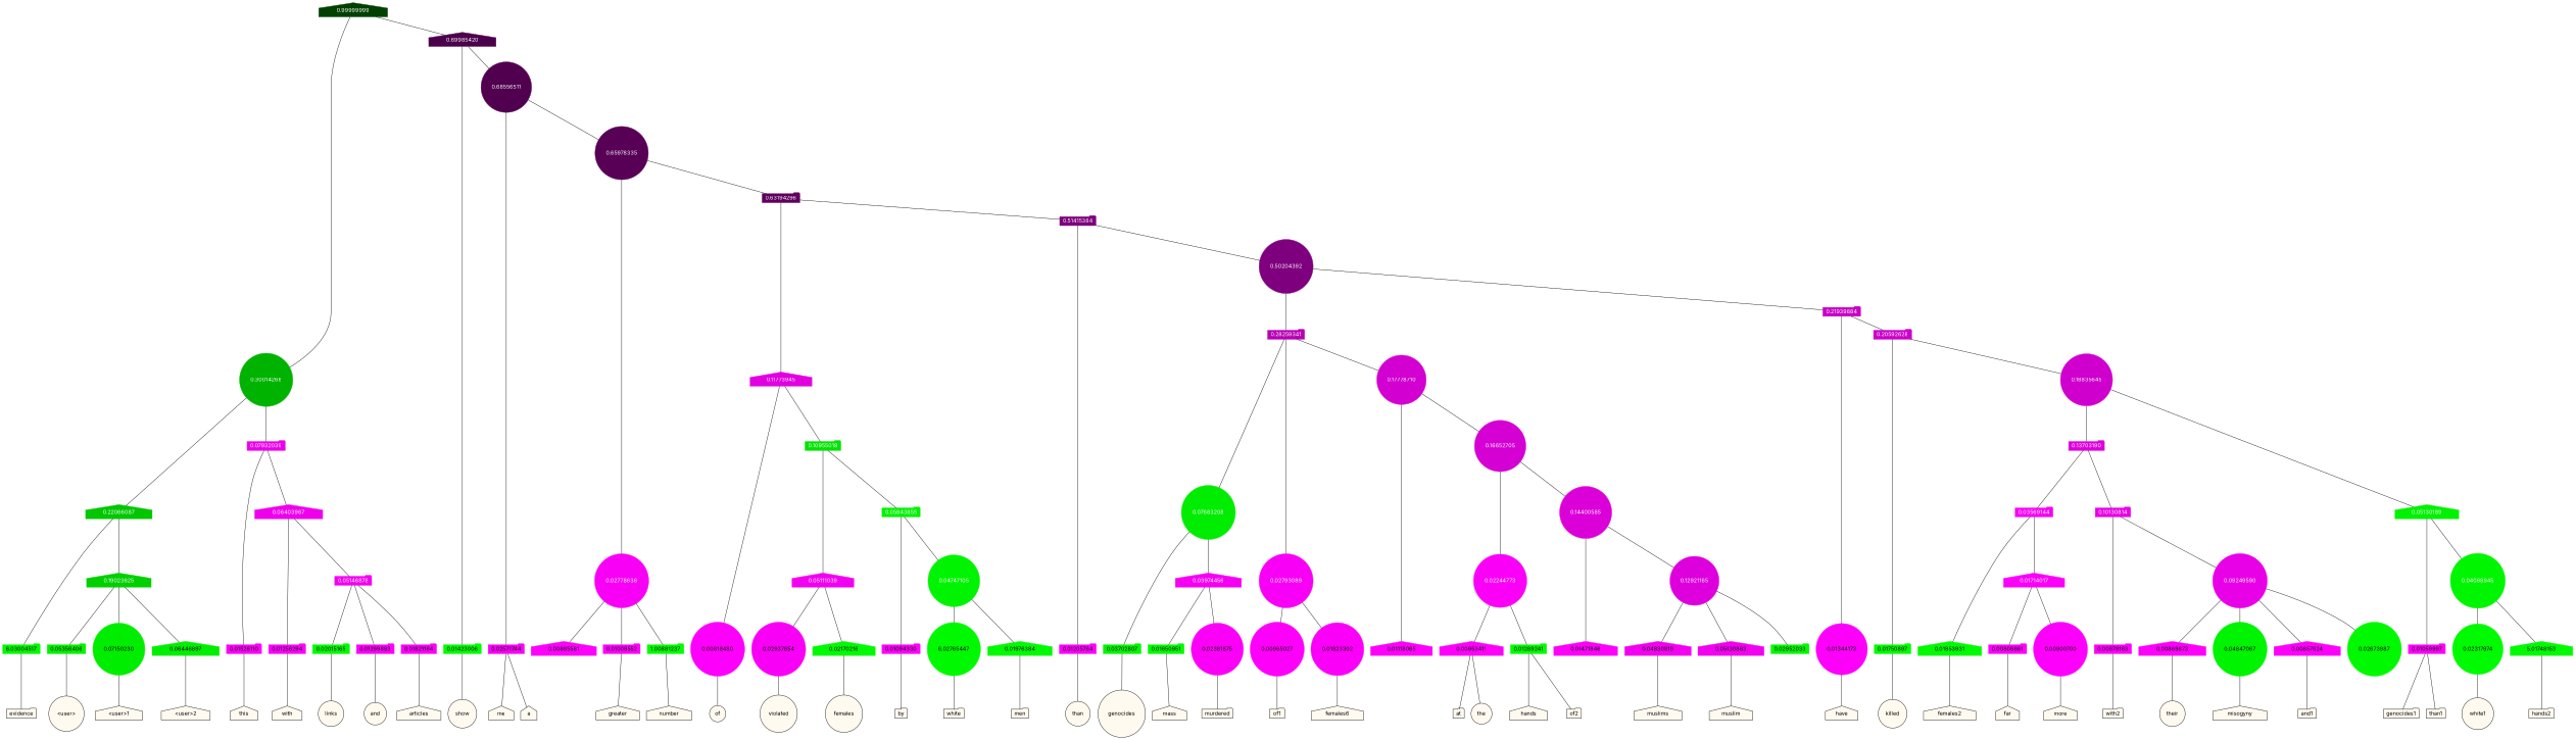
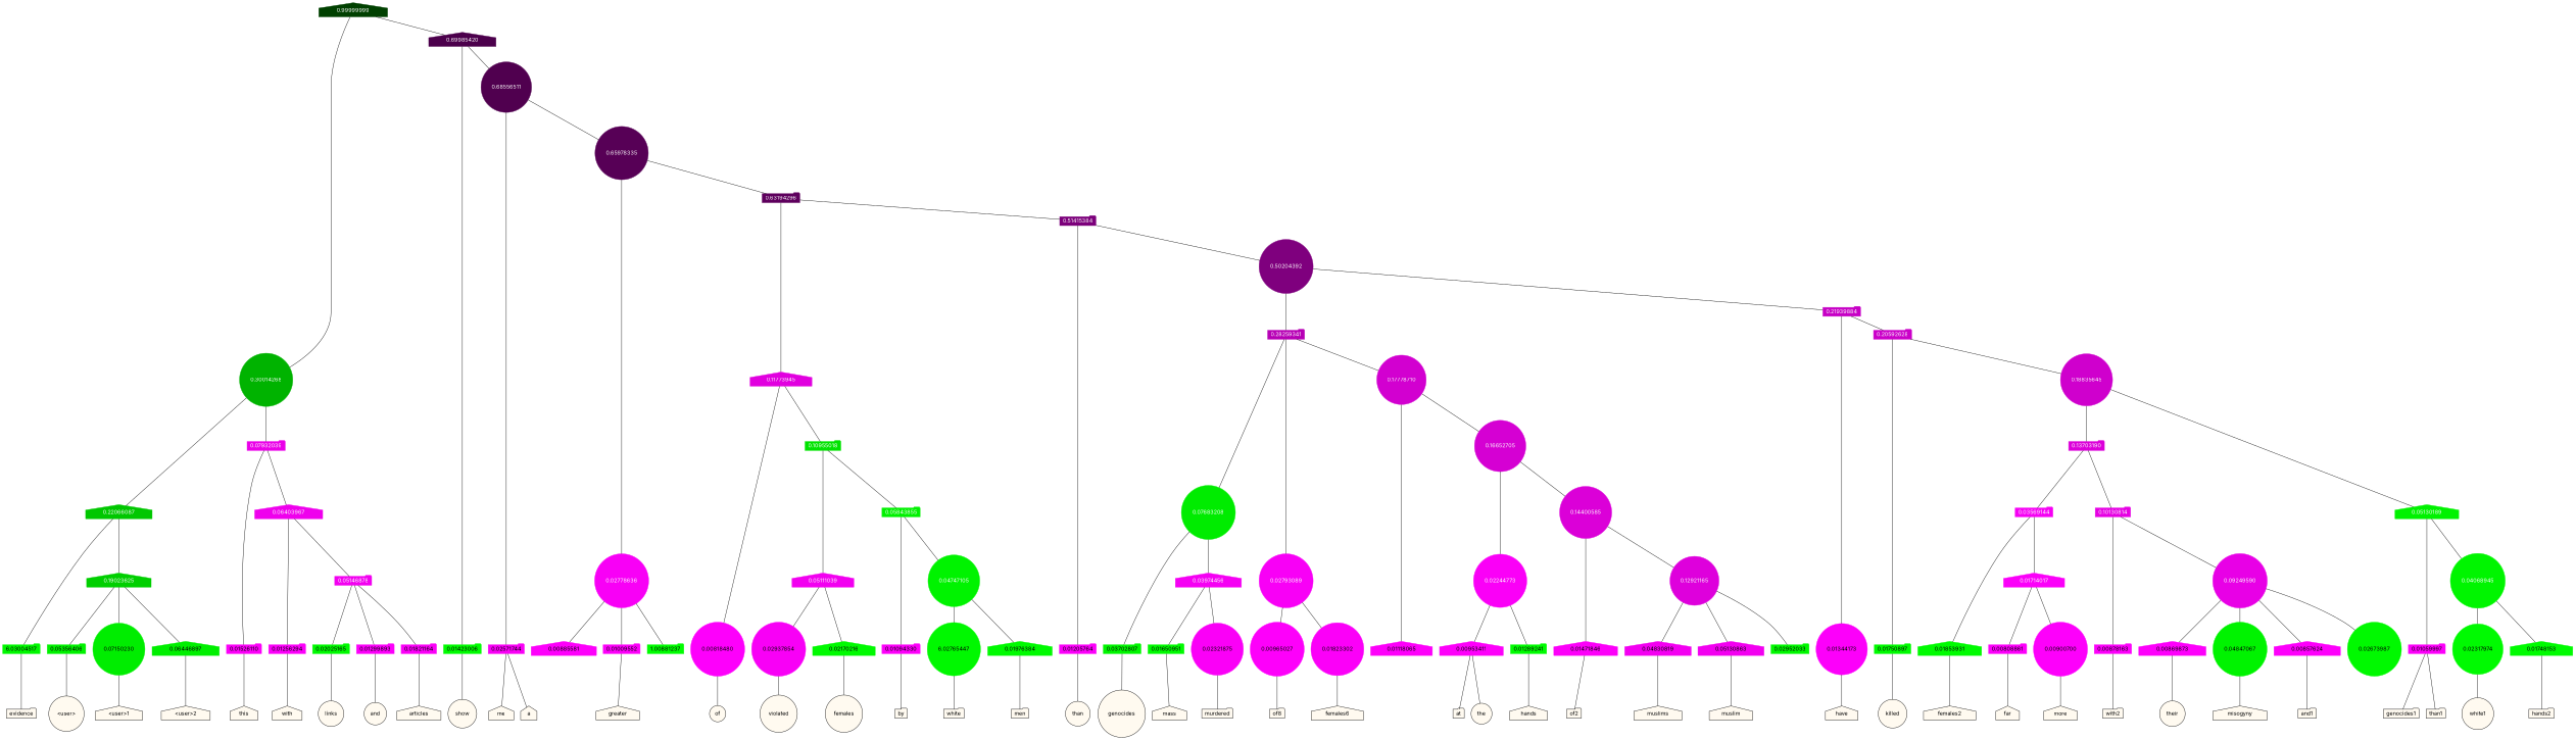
  graph {
    fontname=Inter
    node [color=black fontname=Inter format=png nodesep=0.001 ordering=out overlap_scaling=0.01 ranksep=0.001 shape=folder style=filled fontcolor=black]
    edge [fontname=Inter]
    n1 [fillcolor=floralwhite height=0.15 label="\<user\>" shape=circle style="filled,solid" width=0.15 fontcolor=""]
    n2 [fillcolor=floralwhite height=0.15 label="\<user\>1" shape=house style="filled,solid" width=0.15 fontcolor=""]
    n3 [fillcolor=floralwhite height=0.15 label="\<user\>2" shape=house style="filled,solid" width=0.15 fontcolor=""]
    n4 [fillcolor=floralwhite height=0.15 label=evidence style="filled,solid" width=0.15 fontcolor=""]
    n5 [fillcolor=floralwhite height=0.15 label=this shape=house style="filled,solid" width=0.15 fontcolor=""]
    n6 [fillcolor=floralwhite height=0.15 label=with shape=house style="filled,solid" width=0.15 fontcolor=""]
    n7 [fillcolor=floralwhite height=0.15 label=links shape=circle style="filled,solid" width=0.15 fontcolor=""]
    n8 [fillcolor=floralwhite height=0.15 label=and shape=circle style="filled,solid" width=0.15 fontcolor=""]
    n9 [fillcolor=floralwhite height=0.15 label=articles shape=house style="filled,solid" width=0.15 fontcolor=""]
    n10 [fillcolor=floralwhite height=0.15 label=show shape=circle style="filled,solid" width=0.15 fontcolor=""]
    n11 [fillcolor=floralwhite height=0.15 label=me shape=house style="filled,solid" width=0.15 fontcolor=""]
    n12 [fillcolor=floralwhite height=0.15 label=a shape=house style="filled,solid" width=0.15 fontcolor=""]
    n13 [fillcolor=floralwhite height=0.15 label=greater shape=house style="filled,solid" width=0.15 fontcolor=""]
-   n14 [fillcolor=floralwhite height=0.15 label=number shape=house style="filled,solid" width=0.15 fontcolor=""]
    n15 [fillcolor=floralwhite height=0.15 label=of shape=circle style="filled,solid" width=0.15 fontcolor=""]
    n16 [fillcolor=floralwhite height=0.15 label=violated shape=circle style="filled,solid" width=0.15 fontcolor=""]
    n17 [fillcolor=floralwhite height=0.15 label=females shape=circle style="filled,solid" width=0.15 fontcolor=""]
    n18 [fillcolor=floralwhite height=0.15 label=by style="filled,solid" width=0.15 fontcolor=""]
    n19 [fillcolor=floralwhite height=0.15 label=white style="filled,solid" width=0.15 fontcolor=""]
    n20 [fillcolor=floralwhite height=0.15 label=men style="filled,solid" width=0.15 fontcolor=""]
    n21 [fillcolor=floralwhite height=0.15 label=than shape=circle style="filled,solid" width=0.15 fontcolor=""]
    n22 [fillcolor=floralwhite height=0.15 label=mass shape=house style="filled,solid" width=0.15 fontcolor=""]
    n23 [fillcolor=floralwhite height=0.15 label=murdered style="filled,solid" width=0.15 fontcolor=""]
    n24 [fillcolor=floralwhite height=0.15 label=genocides shape=circle style="filled,solid" width=0.15 fontcolor=""]
-   n25 [fillcolor=floralwhite height=0.15 label=of1 style="filled,solid" width=0.15 fontcolor=""]
+   n25 [fillcolor=floralwhite height=0.15 label=of8 style="filled,solid" width=0.15 fontcolor=""]
    n26 [fillcolor=floralwhite height=0.15 label=females6 shape=house style="filled,solid" width=0.15 fontcolor=""]
    n27 [fillcolor=floralwhite height=0.15 label=at style="filled,solid" width=0.15 fontcolor=""]
    n28 [fillcolor=floralwhite height=0.15 label=the shape=circle style="filled,solid" width=0.15 fontcolor=""]
    n29 [fillcolor=floralwhite height=0.15 label=hands shape=house style="filled,solid" width=0.15 fontcolor=""]
    n30 [fillcolor=floralwhite height=0.15 label=of2 style="filled,solid" width=0.15 fontcolor=""]
    n31 [fillcolor=floralwhite height=0.15 label=muslims shape=house style="filled,solid" width=0.15 fontcolor=""]
    n32 [fillcolor=floralwhite height=0.15 label=muslim shape=house style="filled,solid" width=0.15 fontcolor=""]
    n33 [fillcolor=floralwhite height=0.15 label=have shape=house style="filled,solid" width=0.15 fontcolor=""]
    n34 [fillcolor=floralwhite height=0.15 label=killed shape=circle style="filled,solid" width=0.15 fontcolor=""]
    n35 [fillcolor=floralwhite height=0.15 label=far shape=house style="filled,solid" width=0.15 fontcolor=""]
    n36 [fillcolor=floralwhite height=0.15 label=more shape=house style="filled,solid" width=0.15 fontcolor=""]
    n37 [fillcolor=floralwhite height=0.15 label=females2 shape=house style="filled,solid" width=0.15 fontcolor=""]
    n38 [fillcolor=floralwhite height=0.15 label=with2 style="filled,solid" width=0.15 fontcolor=""]
    n39 [fillcolor=floralwhite height=0.15 label=their shape=circle style="filled,solid" width=0.15 fontcolor=""]
    n40 [fillcolor=floralwhite height=0.15 label=misogyny shape=house style="filled,solid" width=0.15 fontcolor=""]
    n41 [fillcolor=floralwhite height=0.15 label=and1 style="filled,solid" width=0.15 fontcolor=""]
    n42 [fillcolor=floralwhite height=0.15 label=genocides1 style="filled,solid" width=0.15 fontcolor=""]
    n43 [fillcolor=floralwhite height=0.15 label=than1 style="filled,solid" width=0.15 fontcolor=""]
    n44 [fillcolor=floralwhite height=0.15 label=white1 shape=circle style="filled,solid" width=0.15 fontcolor=""]
    n45 [fillcolor=floralwhite height=0.15 label=hands2 style="filled,solid" width=0.15 fontcolor=""]
    n46 [color="0.334 1.000 0.946" height=0.15 label=0.05356406 width=0.15]
    n47 [color="0.334 1.000 0.928" height=0.15 label=0.07150230 shape=circle width=0.15]
    n48 [color="0.334 1.000 0.936" height=0.15 label=0.06446897 shape=house width=0.15]
    n49 [color="0.334 1.000 0.970" height=0.15 label=6.03004517 width=0.15]
    n50 [color="0.835 1.000 0.985" height=0.15 label=0.01526110 width=0.15]
    n51 [color="0.835 1.000 0.987" height=0.15 label=0.01256294 width=0.15]
-   n52 [color="0.334 1.000 0.980" height=0.15 label=0.02015165 width=0.15]
+   n52 [color="0.334 1.000 0.980" height=0.15 label=0.02025165 width=0.15]
    n53 [color="0.835 1.000 0.987" height=0.15 label=0.01299893 width=0.15]
    n54 [color="0.835 1.000 0.982" height=0.15 label=0.01821164 width=0.15]
    n55 [color="0.334 1.000 0.986" height=0.15 label=0.01423006 width=0.15]
    n56 [color="0.835 1.000 0.974" height=0.15 label=0.02571744 width=0.15]
    n57 [color="0.835 1.000 0.991" height=0.15 label=0.00885581 shape=house width=0.15]
    n58 [color="0.835 1.000 0.990" height=0.15 label=0.01009552 width=0.15]
    n59 [color="0.334 1.000 0.991" height=0.15 label=1.00881237 width=0.15]
    n60 [color="0.835 1.000 0.992" height=0.15 label=0.00818480 shape=circle width=0.15]
    n61 [color="0.835 1.000 0.971" height=0.15 label=0.02937854 shape=circle width=0.15]
    n62 [color="0.334 1.000 0.978" height=0.15 label=0.02170216 shape=house width=0.15]
    n63 [color="0.835 1.000 0.989" height=0.15 label=0.01094330 width=0.15]
    n64 [color="0.334 1.000 0.972" height=0.15 label=6.02765447 shape=circle width=0.15]
    n65 [color="0.334 1.000 0.980" height=0.15 label=0.01976384 shape=house width=0.15]
    n66 [color="0.835 1.000 0.988" height=0.15 label=0.01205764 width=0.15]
    n67 [color="0.334 1.000 0.983" height=0.15 label=0.01650951 width=0.15]
-   n68 [color="0.835 1.000 0.977" height=0.15 label=0.02381875 shape=circle width=0.15]
+   n68 [color="0.835 1.000 0.977" height=0.15 label=0.02321875 shape=circle width=0.15]
    n69 [color="0.334 1.000 0.963" height=0.15 label=0.03702807 width=0.15]
    n70 [color="0.835 1.000 0.990" height=0.15 label=0.00965027 shape=circle width=0.15]
    n71 [color="0.835 1.000 0.982" height=0.15 label=0.01823302 shape=circle width=0.15]
    n72 [color="0.835 1.000 0.989" height=0.15 label=0.01118065 shape=house width=0.15]
    n73 [color="0.835 1.000 0.990" height=0.15 label=0.00953411 shape=house width=0.15]
    n74 [color="0.334 1.000 0.987" height=0.15 label=0.01289241 width=0.15]
    n75 [color="0.835 1.000 0.985" height=0.15 label=0.01471846 shape=house width=0.15]
    n76 [color="0.835 1.000 0.952" height=0.15 label=0.04830819 shape=house width=0.15]
    n77 [color="0.835 1.000 0.949" height=0.15 label=0.05130863 shape=house width=0.15]
    n78 [color="0.334 1.000 0.970" height=0.15 label=0.02952033 width=0.15]
    n79 [color="0.835 1.000 0.987" height=0.15 label=0.01344173 shape=circle width=0.15]
    n80 [color="0.334 1.000 0.982" height=0.15 label=0.01750897 width=0.15]
    n81 [color="0.835 1.000 0.992" height=0.15 label=0.00808861 width=0.15]
    n82 [color="0.835 1.000 0.991" height=0.15 label=0.00900700 shape=circle width=0.15]
    n83 [color="0.334 1.000 0.981" height=0.15 label=0.01853931 shape=house width=0.15]
    n84 [color="0.835 1.000 0.991" height=0.15 label=0.00878163 width=0.15]
    n85 [color="0.835 1.000 0.991" height=0.15 label=0.00869873 shape=house width=0.15]
    n86 [color="0.334 1.000 0.952" height=0.15 label=0.04847067 shape=circle width=0.15]
    n87 [color="0.835 1.000 0.991" height=0.15 label=0.00857624 shape=house width=0.15]
    n88 [color="0.334 1.000 0.973" height=0.15 label=0.02673987 shape=circle width=0.15]
    n89 [color="0.835 1.000 0.989" height=0.15 label=0.01059997 width=0.15]
    n90 [color="0.334 1.000 0.977" height=0.15 label=0.02317974 shape=circle width=0.15]
-   n91 [color="0.334 1.000 0.983" height=0.15 label=5.01748153 shape=house width=0.15]
+   n91 [color="0.334 1.000 0.983" height=0.15 label=0.01748153 shape=house width=0.15]
    n92 [color="0.334 1.000 0.250" fontcolor=grey99 height=0.15 label=0.99999999 shape=house width=0.15]
    n93 [color="0.334 1.000 0.700" fontcolor=grey99 height=0.15 label=0.30014268 shape=circle width=0.15]
    n94 [color="0.835 1.000 0.300" fontcolor=grey99 height=0.15 label=0.69985420 shape=house width=0.15]
    n95 [color="0.334 1.000 0.779" fontcolor=grey99 height=0.15 label=0.22066087 shape=house width=0.15]
    n96 [color="0.835 1.000 0.921" fontcolor=grey99 height=0.15 label=0.07932039 width=0.15]
    n97 [color="0.835 1.000 0.314" fontcolor=grey99 height=0.15 label=0.68556511 shape=circle width=0.15]
    n98 [color="0.334 1.000 0.810" fontcolor=grey99 height=0.15 label=0.19023625 shape=house width=0.15]
    n99 [color="0.835 1.000 0.936" fontcolor=grey99 height=0.15 label=0.06403967 shape=house width=0.15]
    n100 [color="0.835 1.000 0.340" fontcolor=grey99 height=0.15 label=0.65978335 shape=circle width=0.15]
    n101 [color="0.835 1.000 0.949" fontcolor=grey99 height=0.15 label=0.05146878 width=0.15]
    n102 [color="0.835 1.000 0.972" fontcolor=grey99 height=0.15 label=0.02778636 shape=circle width=0.15]
    n103 [color="0.835 1.000 0.368" fontcolor=grey99 height=0.15 label=0.63194296 width=0.15]
    n104 [color="0.835 1.000 0.882" fontcolor=grey99 height=0.15 label=0.11773945 shape=house width=0.15]
    n105 [color="0.835 1.000 0.486" fontcolor=grey99 height=0.15 label=0.51415384 width=0.15]
    n106 [color="0.334 1.000 0.890" fontcolor=grey99 height=0.15 label=0.10955018 width=0.15]
    n107 [color="0.835 1.000 0.498" fontcolor=grey99 height=0.15 label=0.50204392 shape=circle width=0.15]
    n108 [color="0.835 1.000 0.949" fontcolor=grey99 height=0.15 label=0.05111039 shape=house width=0.15]
    n109 [color="0.334 1.000 0.942" fontcolor=grey99 height=0.15 label=0.05843855 width=0.15]
    n110 [color="0.835 1.000 0.717" fontcolor=grey99 height=0.15 label=0.28259341 width=0.15]
    n111 [color="0.835 1.000 0.781" fontcolor=grey99 height=0.15 label=0.21939884 width=0.15]
    n112 [color="0.334 1.000 0.953" fontcolor=grey99 height=0.15 label=0.04747105 shape=circle width=0.15]
    n113 [color="0.334 1.000 0.923" fontcolor=grey99 height=0.15 label=0.07683208 shape=circle width=0.15]
    n114 [color="0.835 1.000 0.972" fontcolor=grey99 height=0.15 label=0.02793089 shape=circle width=0.15]
    n115 [color="0.835 1.000 0.822" fontcolor=grey99 height=0.15 label=0.17778710 shape=circle width=0.15]
    n116 [color="0.835 1.000 0.794" fontcolor=grey99 height=0.15 label=0.20592628 width=0.15]
    n117 [color="0.835 1.000 0.960" fontcolor=grey99 height=0.15 label=0.03974456 shape=house width=0.15]
    n118 [color="0.835 1.000 0.833" fontcolor=grey99 height=0.15 label=0.16652705 shape=circle width=0.15]
    n119 [color="0.835 1.000 0.812" fontcolor=grey99 height=0.15 label=0.18835645 shape=circle width=0.15]
    n120 [color="0.835 1.000 0.978" fontcolor=grey99 height=0.15 label=0.02244773 shape=circle width=0.15]
    n121 [color="0.835 1.000 0.856" fontcolor=grey99 height=0.15 label=0.14400585 shape=circle width=0.15]
    n122 [color="0.835 1.000 0.863" fontcolor=grey99 height=0.15 label=0.13703190 width=0.15]
    n123 [color="0.334 1.000 0.949" fontcolor=grey99 height=0.15 label=0.05130189 shape=house width=0.15]
    n124 [color="0.835 1.000 0.871" fontcolor=grey99 height=0.15 label=0.12921165 shape=circle width=0.15]
    n125 [color="0.835 1.000 0.964" fontcolor=grey99 height=0.15 label=0.03569144 width=0.15]
    n126 [color="0.835 1.000 0.899" fontcolor=grey99 height=0.15 label=0.10130814 width=0.15]
    n127 [color="0.334 1.000 0.959" fontcolor=grey99 height=0.15 label=0.04068945 shape=circle width=0.15]
    n128 [color="0.835 1.000 0.983" fontcolor=grey99 height=0.15 label=0.01714017 shape=house width=0.15]
    n129 [color="0.835 1.000 0.908" fontcolor=grey99 height=0.15 label=0.09249590 shape=circle width=0.15]
    subgraph sub_1 {
      rank=same
      n1
      n2
      n3
      n4
      n5
      n6
      n7
      n8
      n9
      n10
      n11
      n12
      n13
-     n14
      n15
      n16
      n17
      n18
      n19
      n20
      n21
      n22
      n23
      n24
      n25
      n26
      n27
      n28
      n29
      n30
      n31
      n32
      n33
      n34
      n35
      n36
      n37
      n38
      n39
      n40
      n41
      n42
      n43
      n44
      n45
    }
    subgraph sub_2 {
      rank=same
      n46
      n47
      n48
      n49
      n50
      n51
      n52
      n53
      n54
      n55
      n56
      n57
      n58
      n59
      n60
      n61
      n62
      n63
      n64
      n65
      n66
      n67
      n68
      n69
      n70
      n71
      n72
      n73
      n74
      n75
      n76
      n77
      n78
      n79
      n80
      n81
      n82
      n83
      n84
      n85
      n86
      n87
      n88
      n89
      n90
      n91
    }
    n46 -- n1
    n47 -- n2
    n48 -- n3
    n49 -- n4
    n50 -- n5
    n51 -- n6
    n52 -- n7
    n53 -- n8
    n54 -- n9
    n55 -- n10
    n56 -- n11
    n56 -- n12
    n58 -- n13
-   n59 -- n14
    n60 -- n15
    n61 -- n16
    n62 -- n17
    n63 -- n18
    n64 -- n19
    n65 -- n20
    n66 -- n21
    n67 -- n22
    n68 -- n23
    n69 -- n24
    n70 -- n25
    n71 -- n26
    n73 -- n27
    n73 -- n28
    n74 -- n29
-   n74 -- n30
+   n75 -- n30
    n76 -- n31
    n77 -- n32
    n79 -- n33
    n80 -- n34
    n81 -- n35
    n82 -- n36
    n83 -- n37
    n84 -- n38
    n85 -- n39
    n86 -- n40
    n87 -- n41
    n89 -- n42
    n89 -- n43
    n90 -- n44
    n91 -- n45
    n92 -- n93
    n92 -- n94
    n93 -- n95
    n93 -- n96
    n94 -- n55
    n94 -- n97
    n95 -- n49
    n95 -- n98
    n96 -- n50
    n96 -- n99
    n97 -- n56
    n97 -- n100
    n98 -- n46
    n98 -- n47
    n98 -- n48
    n99 -- n51
    n99 -- n101
    n100 -- n102
    n100 -- n103
    n101 -- n52
    n101 -- n53
    n101 -- n54
    n102 -- n57
    n102 -- n58
    n102 -- n59
    n103 -- n104
    n103 -- n105
    n104 -- n60
    n104 -- n106
    n105 -- n66
    n105 -- n107
    n106 -- n108
    n106 -- n109
    n107 -- n110
    n107 -- n111
    n108 -- n61
    n108 -- n62
    n109 -- n63
    n109 -- n112
    n110 -- n113
    n110 -- n114
    n110 -- n115
    n111 -- n79
    n111 -- n116
    n112 -- n64
    n112 -- n65
    n113 -- n69
    n113 -- n117
    n114 -- n70
    n114 -- n71
    n115 -- n72
    n115 -- n118
    n116 -- n80
    n116 -- n119
    n117 -- n67
    n117 -- n68
    n118 -- n120
    n118 -- n121
    n119 -- n122
    n119 -- n123
    n120 -- n73
    n120 -- n74
    n121 -- n75
    n121 -- n124
    n122 -- n125
    n122 -- n126
    n123 -- n89
    n123 -- n127
    n124 -- n76
    n124 -- n77
    n124 -- n78
    n125 -- n83
    n125 -- n128
    n126 -- n84
    n126 -- n129
    n127 -- n90
    n127 -- n91
    n128 -- n81
    n128 -- n82
    n129 -- n85
    n129 -- n86
    n129 -- n87
    n129 -- n88
  }
